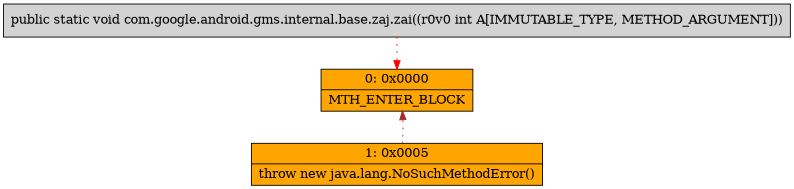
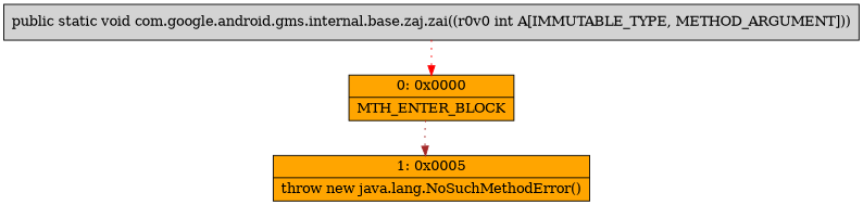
  digraph {
    node [shape=record style=filled fillcolor=orange]
    edge [style=dotted]
    n1 [label="{0\:\ 0x0000|MTH_ENTER_BLOCK\l}"]
    n2 [label="{1\:\ 0x0005|throw new java.lang.NoSuchMethodError()\l}"]
    n3 [label="{public static void com.google.android.gms.internal.base.zaj.zai((r0v0 int A[IMMUTABLE_TYPE, METHOD_ARGUMENT])) }" fillcolor=lightgrey]
-   n2 -> n1 [color=brown]
+   n1 -> n2 [color=brown]
    n3 -> n1 [color=red]
  }
